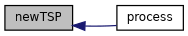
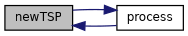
  digraph {
    rankdir=LR
    node [color=black fontname=Helvetica fontsize=10 shape=record style=filled]
    edge [color=midnightblue dir=back fontname=Helvetica fontsize=10 labelfontname=Helvetica labelfontsize=10 style=solid]
    n1 [fillcolor=grey75 fontcolor=black height=0.2 label=newTSP width=0.4]
    n2 [fillcolor=white height=0.2 label=process width=0.4]
    n1 -> n2
+   n2 -> n1
  }
